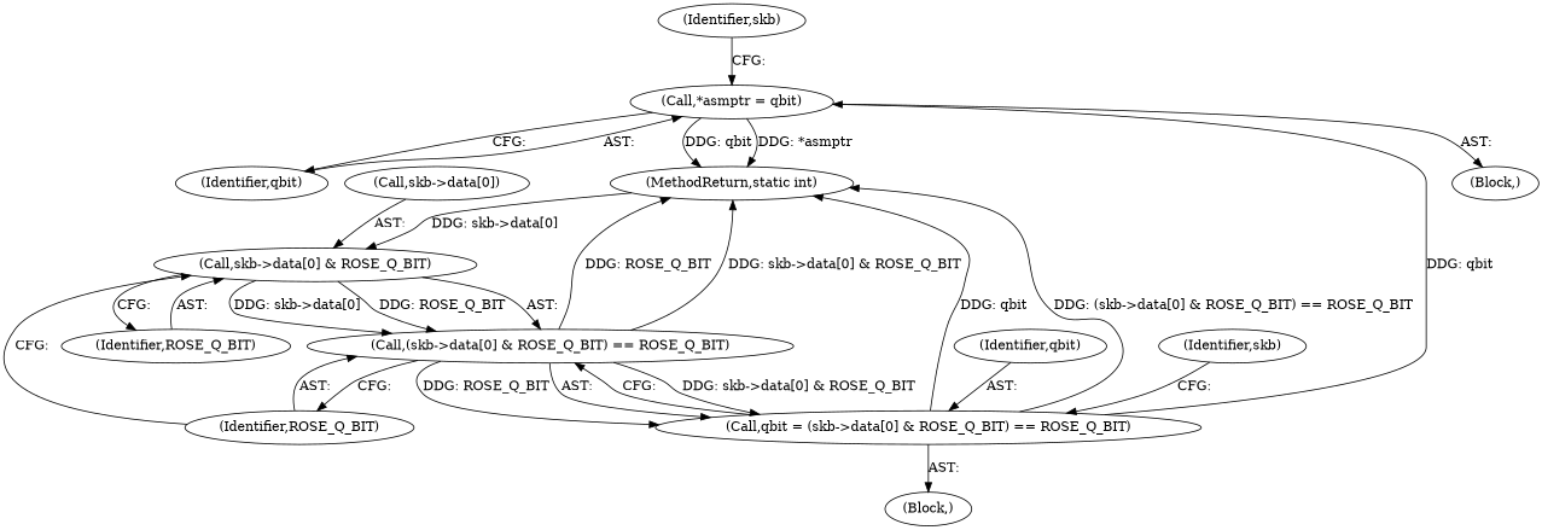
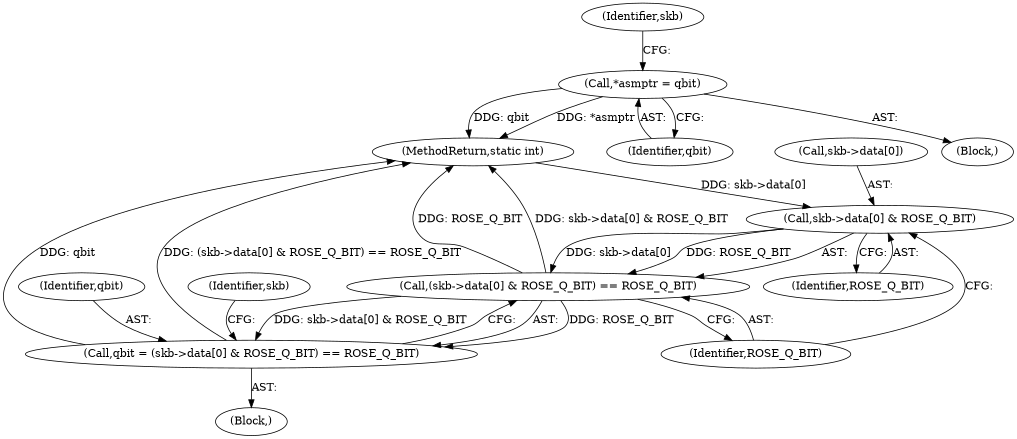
  digraph {
    n1 [label="(Call,*asmptr = qbit)"]
    n2 [label="(Identifier,qbit)"]
    n3 [label="(MethodReturn,static int)"]
    n4 [label="(Block,)"]
    n5 [label="(Call,skb->data[0] & ROSE_Q_BIT)"]
    n6 [label="(Call,qbit = (skb->data[0] & ROSE_Q_BIT) == ROSE_Q_BIT)"]
    n7 [label="(Call,(skb->data[0] & ROSE_Q_BIT) == ROSE_Q_BIT)"]
    n8 [label="(Block,)"]
    n9 [label="(Identifier,ROSE_Q_BIT)"]
    n10 [label="(Identifier,ROSE_Q_BIT)"]
    n11 [label="(Identifier,qbit)"]
    n12 [label="(Identifier,skb)"]
    n13 [label="(Call,skb->data[0])"]
    n14 [label="(Identifier,skb)"]
    n1 -> n2 [label="CFG: "]
    n1 -> n3 [label="DDG: *asmptr"]
    n1 -> n3 [label="DDG: qbit"]
    n1 -> n4 [label="AST: "]
    n2 -> n1 [label="AST: "]
    n3 -> n5 [label="DDG: skb->data[0]"]
    n5 -> n7 [label="AST: "]
    n5 -> n7 [label="DDG: skb->data[0]"]
    n5 -> n7 [label="DDG: ROSE_Q_BIT"]
    n5 -> n10 [label="CFG: "]
-   n6 -> n1 [label="DDG: qbit"]
    n6 -> n3 [label="DDG: (skb->data[0] & ROSE_Q_BIT) == ROSE_Q_BIT"]
    n6 -> n3 [label="DDG: qbit"]
    n6 -> n7 [label="CFG: "]
    n6 -> n8 [label="AST: "]
    n7 -> n3 [label="DDG: ROSE_Q_BIT"]
    n7 -> n3 [label="DDG: skb->data[0] & ROSE_Q_BIT"]
    n7 -> n6 [label="AST: "]
    n7 -> n6 [label="DDG: skb->data[0] & ROSE_Q_BIT"]
    n7 -> n6 [label="DDG: ROSE_Q_BIT"]
    n7 -> n9 [label="CFG: "]
    n9 -> n5 [label="CFG: "]
    n9 -> n7 [label="AST: "]
    n10 -> n5 [label="AST: "]
    n11 -> n6 [label="AST: "]
    n12 -> n1 [label="CFG: "]
    n13 -> n5 [label="AST: "]
    n14 -> n6 [label="CFG: "]
  }
